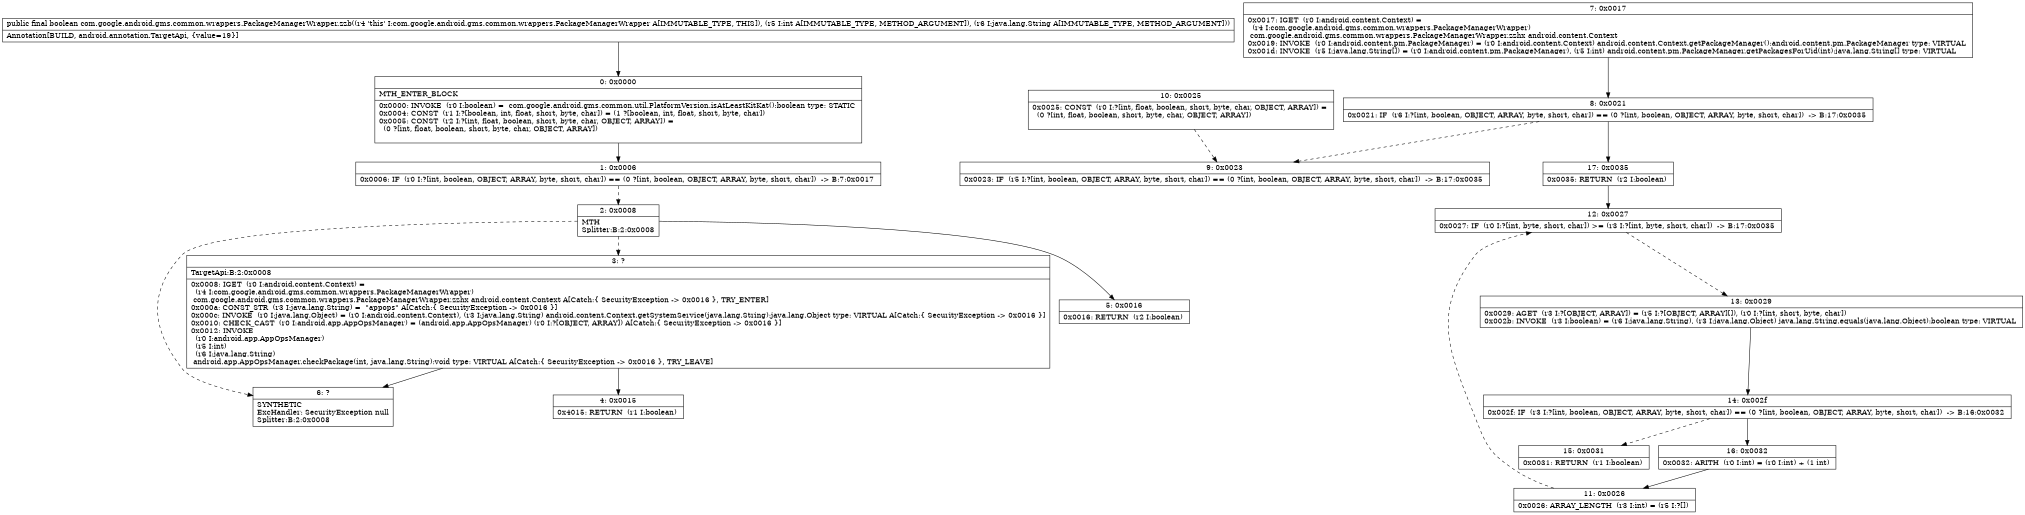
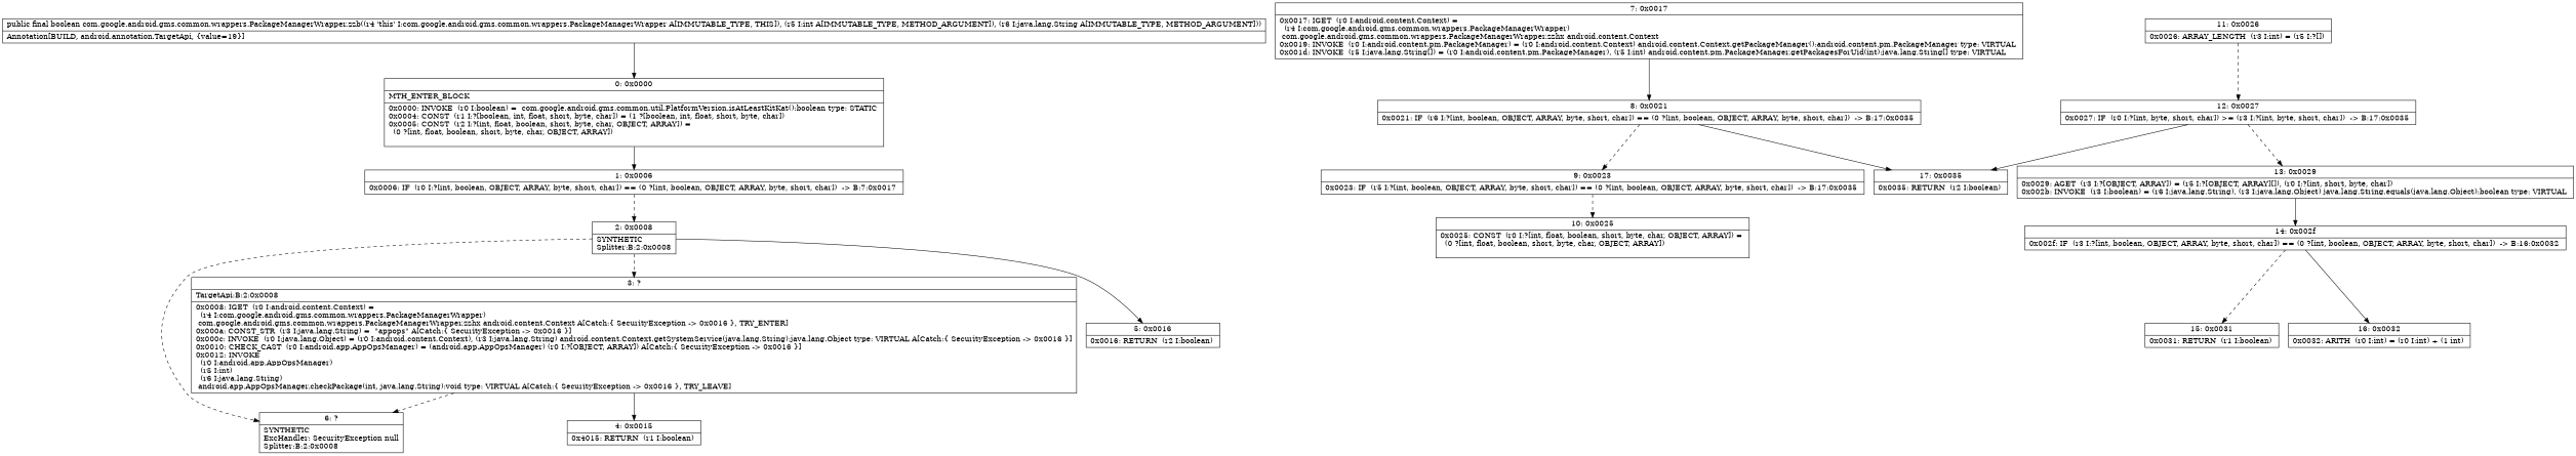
  digraph {
    node [shape=record]
    n1 [label="{0\:\ 0x0000|MTH_ENTER_BLOCK\l|0x0000: INVOKE  (r0 I:boolean) =  com.google.android.gms.common.util.PlatformVersion.isAtLeastKitKat():boolean type: STATIC \l0x0004: CONST  (r1 I:?[boolean, int, float, short, byte, char]) = (1 ?[boolean, int, float, short, byte, char]) \l0x0005: CONST  (r2 I:?[int, float, boolean, short, byte, char, OBJECT, ARRAY]) = \l  (0 ?[int, float, boolean, short, byte, char, OBJECT, ARRAY])\l \l}"]
    n2 [label="{1\:\ 0x0006|0x0006: IF  (r0 I:?[int, boolean, OBJECT, ARRAY, byte, short, char]) == (0 ?[int, boolean, OBJECT, ARRAY, byte, short, char])  \-\> B:7:0x0017 \l}"]
-   n3 [label="{2\:\ 0x0008|MTH\lSplitter:B:2:0x0008\l}"]
+   n3 [label="{2\:\ 0x0008|SYNTHETIC\lSplitter:B:2:0x0008\l}"]
    n4 [label="{3\:\ ?|TargetApi:B:2:0x0008\l|0x0008: IGET  (r0 I:android.content.Context) = \l  (r4 I:com.google.android.gms.common.wrappers.PackageManagerWrapper)\l com.google.android.gms.common.wrappers.PackageManagerWrapper.zzhx android.content.Context A[Catch:\{ SecurityException \-\> 0x0016 \}, TRY_ENTER]\l0x000a: CONST_STR  (r3 I:java.lang.String) =  \"appops\" A[Catch:\{ SecurityException \-\> 0x0016 \}]\l0x000c: INVOKE  (r0 I:java.lang.Object) = (r0 I:android.content.Context), (r3 I:java.lang.String) android.content.Context.getSystemService(java.lang.String):java.lang.Object type: VIRTUAL A[Catch:\{ SecurityException \-\> 0x0016 \}]\l0x0010: CHECK_CAST  (r0 I:android.app.AppOpsManager) = (android.app.AppOpsManager) (r0 I:?[OBJECT, ARRAY]) A[Catch:\{ SecurityException \-\> 0x0016 \}]\l0x0012: INVOKE  \l  (r0 I:android.app.AppOpsManager)\l  (r5 I:int)\l  (r6 I:java.lang.String)\l android.app.AppOpsManager.checkPackage(int, java.lang.String):void type: VIRTUAL A[Catch:\{ SecurityException \-\> 0x0016 \}, TRY_LEAVE]\l}"]
    n5 [label="{6\:\ ?|SYNTHETIC\lExcHandler: SecurityException null\lSplitter:B:2:0x0008\l}"]
    n6 [label="{5\:\ 0x0016|0x0016: RETURN  (r2 I:boolean) \l}"]
    n7 [label="{7\:\ 0x0017|0x0017: IGET  (r0 I:android.content.Context) = \l  (r4 I:com.google.android.gms.common.wrappers.PackageManagerWrapper)\l com.google.android.gms.common.wrappers.PackageManagerWrapper.zzhx android.content.Context \l0x0019: INVOKE  (r0 I:android.content.pm.PackageManager) = (r0 I:android.content.Context) android.content.Context.getPackageManager():android.content.pm.PackageManager type: VIRTUAL \l0x001d: INVOKE  (r5 I:java.lang.String[]) = (r0 I:android.content.pm.PackageManager), (r5 I:int) android.content.pm.PackageManager.getPackagesForUid(int):java.lang.String[] type: VIRTUAL \l}"]
    n8 [label="{8\:\ 0x0021|0x0021: IF  (r6 I:?[int, boolean, OBJECT, ARRAY, byte, short, char]) == (0 ?[int, boolean, OBJECT, ARRAY, byte, short, char])  \-\> B:17:0x0035 \l}"]
    n9 [label="{4\:\ 0x0015|0x4015: RETURN  (r1 I:boolean) \l}"]
    n10 [label="{9\:\ 0x0023|0x0023: IF  (r5 I:?[int, boolean, OBJECT, ARRAY, byte, short, char]) == (0 ?[int, boolean, OBJECT, ARRAY, byte, short, char])  \-\> B:17:0x0035 \l}"]
    n11 [label="{17\:\ 0x0035|0x0035: RETURN  (r2 I:boolean) \l}"]
    n12 [label="{10\:\ 0x0025|0x0025: CONST  (r0 I:?[int, float, boolean, short, byte, char, OBJECT, ARRAY]) = \l  (0 ?[int, float, boolean, short, byte, char, OBJECT, ARRAY])\l \l}"]
    n13 [label="{11\:\ 0x0026|0x0026: ARRAY_LENGTH  (r3 I:int) = (r5 I:?[]) \l}"]
    n14 [label="{12\:\ 0x0027|0x0027: IF  (r0 I:?[int, byte, short, char]) \>= (r3 I:?[int, byte, short, char])  \-\> B:17:0x0035 \l}"]
    n15 [label="{13\:\ 0x0029|0x0029: AGET  (r3 I:?[OBJECT, ARRAY]) = (r5 I:?[OBJECT, ARRAY][]), (r0 I:?[int, short, byte, char]) \l0x002b: INVOKE  (r3 I:boolean) = (r6 I:java.lang.String), (r3 I:java.lang.Object) java.lang.String.equals(java.lang.Object):boolean type: VIRTUAL \l}"]
    n16 [label="{14\:\ 0x002f|0x002f: IF  (r3 I:?[int, boolean, OBJECT, ARRAY, byte, short, char]) == (0 ?[int, boolean, OBJECT, ARRAY, byte, short, char])  \-\> B:16:0x0032 \l}"]
    n17 [label="{15\:\ 0x0031|0x0031: RETURN  (r1 I:boolean) \l}"]
    n18 [label="{16\:\ 0x0032|0x0032: ARITH  (r0 I:int) = (r0 I:int) + (1 int) \l}"]
    n19 [label="{public final boolean com.google.android.gms.common.wrappers.PackageManagerWrapper.zzb((r4 'this' I:com.google.android.gms.common.wrappers.PackageManagerWrapper A[IMMUTABLE_TYPE, THIS]), (r5 I:int A[IMMUTABLE_TYPE, METHOD_ARGUMENT]), (r6 I:java.lang.String A[IMMUTABLE_TYPE, METHOD_ARGUMENT]))  | Annotation[BUILD, android.annotation.TargetApi, \{value=19\}]\l}"]
    n1 -> n2
    n2 -> n3 [style=dashed]
    n3 -> n4 [style=dashed]
    n3 -> n5 [style=dashed]
    n3 -> n6
-   n4 -> n5
+   n4 -> n5 [style=dashed]
    n4 -> n9
    n7 -> n8
    n8 -> n10 [style=dashed]
    n8 -> n11
-   n12 -> n10 [style=dashed]
+   n10 -> n12 [style=dashed]
    n13 -> n14 [style=dashed]
-   n11 -> n14
+   n14 -> n11
    n14 -> n15 [style=dashed]
    n15 -> n16
    n16 -> n17 [style=dashed]
    n16 -> n18
-   n18 -> n13
    n19 -> n1
  }
